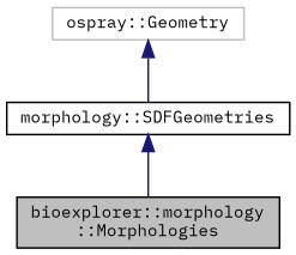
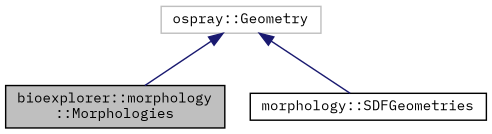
  digraph {
    fontname="IBM Plex Mono"
    node [color=black fillcolor=white fontname="IBM Plex Mono" fontsize=10 shape=record style=filled]
    edge [color=midnightblue dir=back fontname="IBM Plex Mono" fontsize=10 labelfontname=Helvetica labelfontsize=10 style=solid]
    n1 [fillcolor=grey75 fontcolor=black height=0.2 label="bioexplorer::morphology\l::Morphologies" width=0.4]
    n2 [height=0.2 label="morphology::SDFGeometries" width=0.4]
    n3 [color=grey75 height=0.2 label="ospray::Geometry" width=0.4]
-   n2 -> n1
+   n3 -> n1
    n3 -> n2
  }
